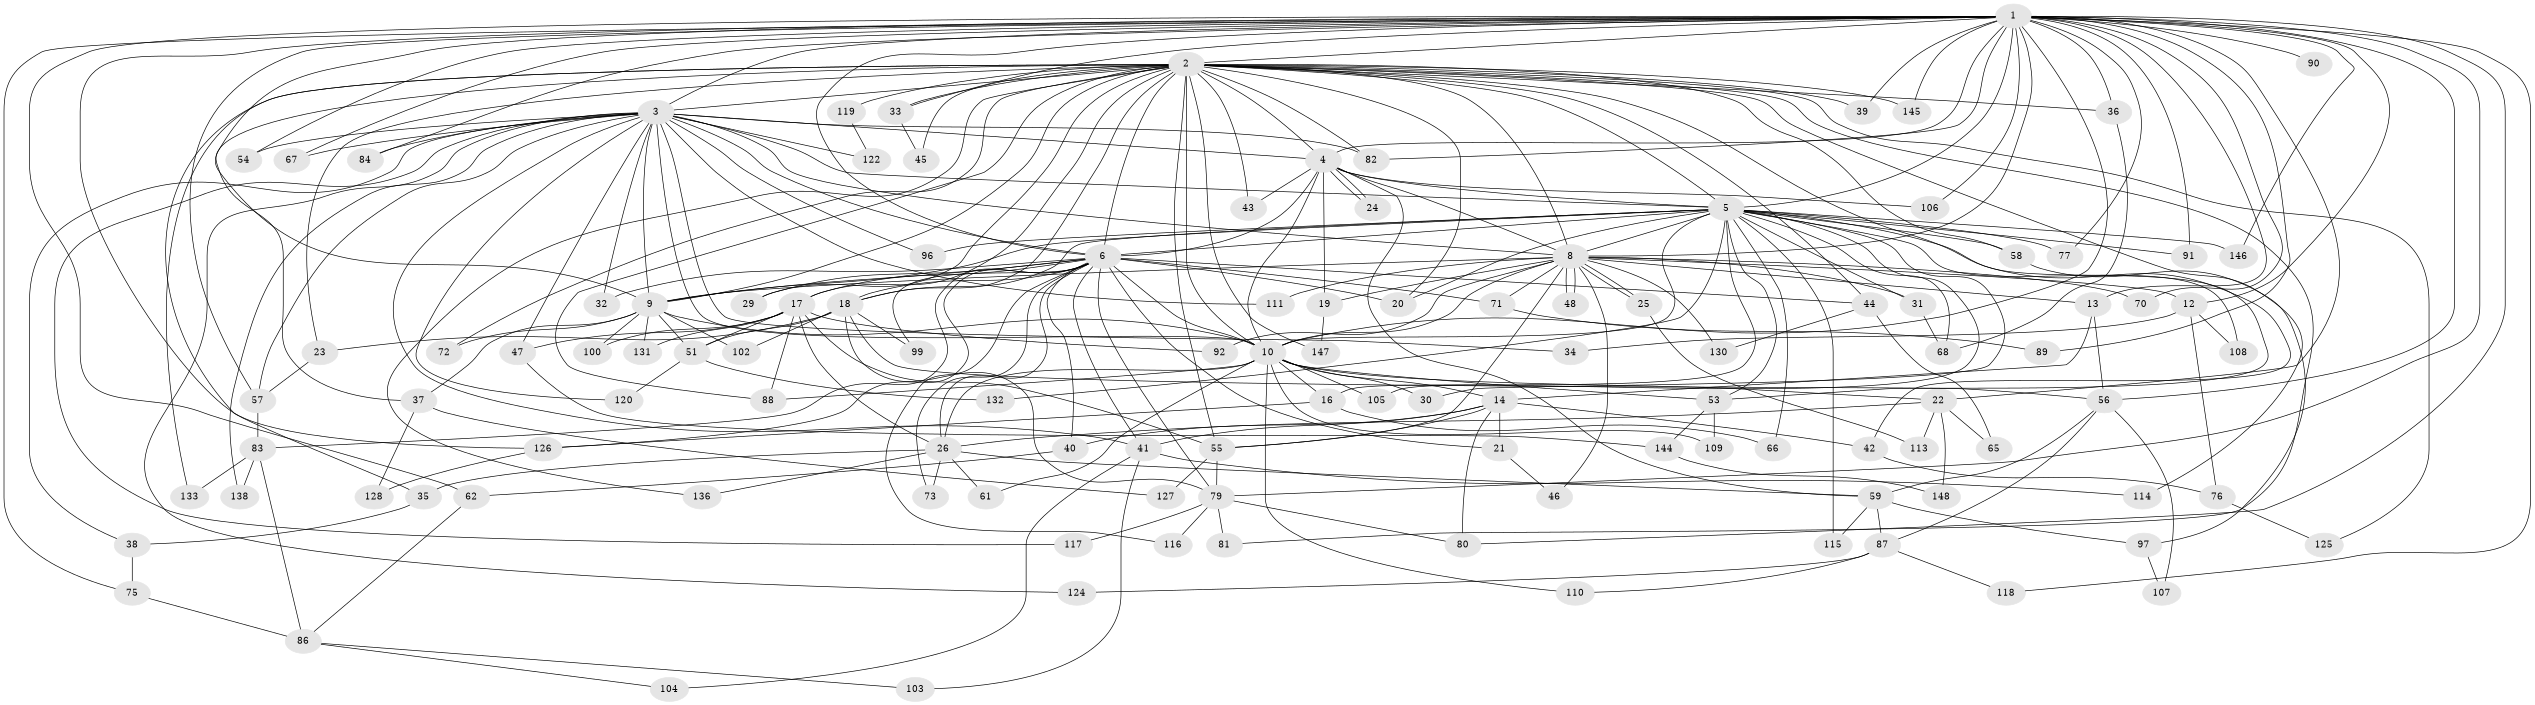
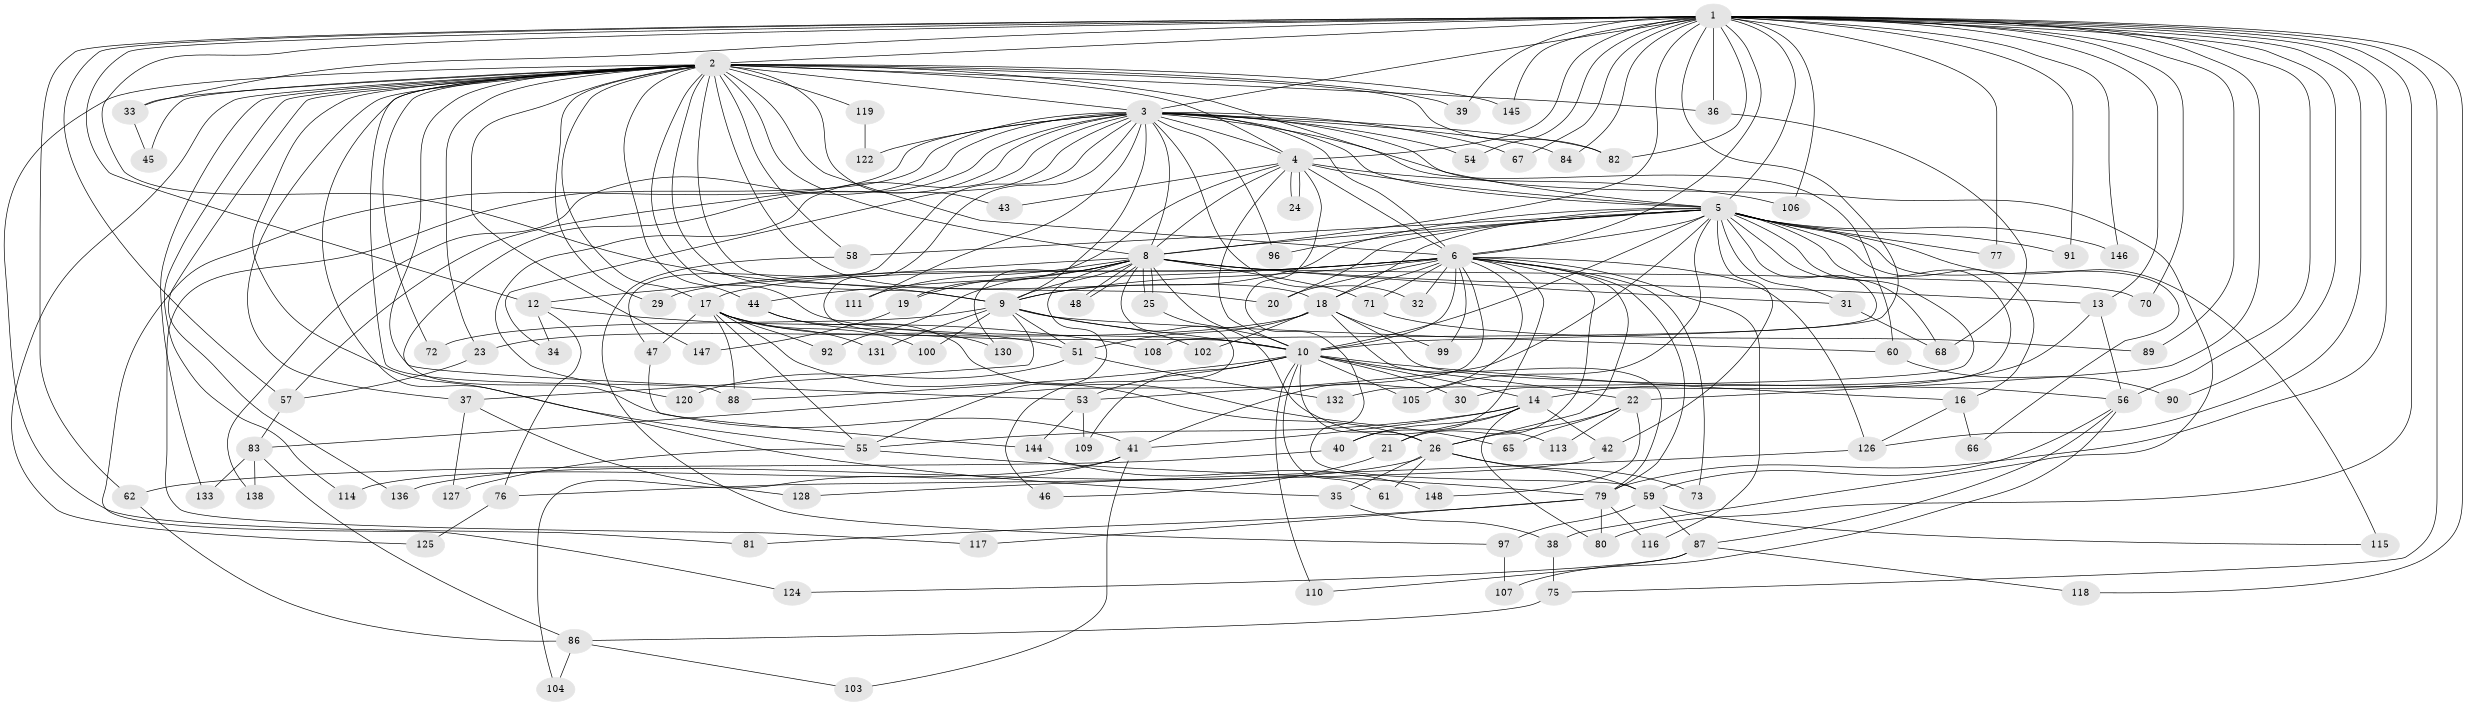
  graph {
    node [color=gray90 style=filled]
    1 [super="+78"]
    2 [super="+7"]
    3 [super="+64"]
    4 [super="+15"]
    5 [super="+63"]
    6 [super="+11"]
    8 [super="+139"]
    9 [super="+50"]
    10 [super="+98"]
    12 [super="+49"]
    13
    22 [super="+141"]
    33
    36 [super="+142"]
    39
    54
    56 [super="+143"]
    57
    62
    67
    70
    75
    77
    79 [super="+129"]
    80 [super="+135"]
    82 [super="+123"]
    84
    89
    90
    91
    106
    118
    126 [super="+137"]
    145
    146
    17 [super="+112"]
    18 [super="+28"]
    20 [super="+52"]
    23 [super="+74"]
    29
    35
    37
    43
    44
    45
    53 [super="+85"]
    55 [super="+93"]
    58
    72
    81
    88
    114
    119
    125
    133
    136
    147
    32
    34
    38
    41 [super="+95"]
    47
+   60
    96
    111
    117
    120
    122
    124
    138
    19
    24
    59 [super="+140"]
    16
    30
    31
    42
    66
    68 [super="+94"]
    105
    108
    115
    132
    21
    26 [super="+27"]
    40
    71
    73
    83 [super="+134"]
    99
    116
    25
    46
    48
    92
    130
    51 [super="+69"]
    100
    102
    131
    14 [super="+101"]
    61
    109
    110
    76
    65
    113
    148
    87
    107
    86 [super="+121"]
    128
    127
    144
    97
    103
    104
    1 -- 2 [weight=2]
    1 -- 3
    1 -- 4
    1 -- 5
    1 -- 6
    1 -- 8
    1 -- 9 [weight=2]
    1 -- 10
    1 -- 12 [weight=2]
    1 -- 13
    1 -- 22
    1 -- 33
    1 -- 36 [weight=2]
    1 -- 39
    1 -- 54
    1 -- 56
    1 -- 57
    1 -- 62
    1 -- 67
    1 -- 70
    1 -- 75
    1 -- 77
    1 -- 79
    1 -- 80
    1 -- 82
    1 -- 84
    1 -- 89
    1 -- 90
    1 -- 91
    1 -- 106
    1 -- 118
    1 -- 126
    1 -- 145
    1 -- 146
    2 -- 3 [weight=2]
    2 -- 4 [weight=3]
    2 -- 5 [weight=2]
    2 -- 6 [weight=3]
    2 -- 8 [weight=2]
    2 -- 9 [weight=2]
    2 -- 10 [weight=2]
    2 -- 33
    2 -- 36
    2 -- 39
    2 -- 82
    2 -- 145
    2 -- 17
    2 -- 18
    2 -- 20
    2 -- 23
    2 -- 29
    2 -- 35
    2 -- 37
    2 -- 43
    2 -- 44
    2 -- 45
    2 -- 53
    2 -- 55
    2 -- 58
    2 -- 72
    2 -- 81
    2 -- 88
    2 -- 114
    2 -- 119 [weight=2]
    2 -- 125
    2 -- 133
    2 -- 136
    2 -- 147
    3 -- 4
    3 -- 5
    3 -- 6
    3 -- 8
    3 -- 9
    3 -- 10 [weight=2]
    3 -- 54
    3 -- 57
    3 -- 67
    3 -- 82
    3 -- 84
    3 -- 32
    3 -- 34
    3 -- 38
    3 -- 41
    3 -- 47
+   3 -- 60
    3 -- 96
    3 -- 111
    3 -- 117
    3 -- 120
    3 -- 122
    3 -- 124
    3 -- 138
    4 -- 5
    4 -- 6
    4 -- 8
    4 -- 10
    4 -- 106
    4 -- 43
    4 -- 19
    4 -- 24
    4 -- 24
    4 -- 59
    5 -- 6
    5 -- 8
    5 -- 9
    5 -- 10
    5 -- 77
    5 -- 91
    5 -- 146
    5 -- 18
    5 -- 20
    5 -- 53
    5 -- 58
    5 -- 96
    5 -- 16
    5 -- 30
    5 -- 31
    5 -- 42
    5 -- 66
    5 -- 68
    5 -- 105
    5 -- 108
    5 -- 115
    5 -- 132
    6 -- 9
    6 -- 10 [weight=2]
    6 -- 79
    6 -- 126
    6 -- 17
    6 -- 18
    6 -- 20
    6 -- 29
    6 -- 44
    6 -- 32
    6 -- 41
    6 -- 21
    6 -- 26
    6 -- 40
    6 -- 71
    6 -- 73
    6 -- 83 [weight=2]
    6 -- 99
    6 -- 116
    8 -- 9
    8 -- 10
    8 -- 12
    8 -- 13
    8 -- 70
    8 -- 55
    8 -- 111
    8 -- 19
    8 -- 31
    8 -- 71
    8 -- 25
    8 -- 25
    8 -- 46
    8 -- 48
    8 -- 48
    8 -- 92
    8 -- 130
    9 -- 10 [weight=2]
    9 -- 37
    9 -- 72
+   9 -- 60
    9 -- 51
    9 -- 100
    9 -- 102
    9 -- 131
    10 -- 22
    10 -- 53
    10 -- 88
    10 -- 16
    10 -- 30
    10 -- 105
    10 -- 26
    10 -- 14
    10 -- 61
    10 -- 109
    10 -- 110
    12 -- 34
    12 -- 108
    12 -- 76
    13 -- 56
    13 -- 14
    22 -- 26
    22 -- 65
    22 -- 113
    22 -- 148
    33 -- 45
    36 -- 68
    56 -- 59
    56 -- 87
    56 -- 107
    57 -- 83
    62 -- 86
    75 -- 86
    79 -- 80
    79 -- 81
    79 -- 117
    79 -- 116
    126 -- 128
    17 -- 55
    17 -- 88
    17 -- 47
    17 -- 26
    17 -- 92
    17 -- 51
    17 -- 100
    17 -- 131
    18 -- 56
    18 -- 79
    18 -- 23
    18 -- 99
    18 -- 51
    18 -- 102
    23 -- 57
    35 -- 38
    37 -- 128
    37 -- 127
    44 -- 130
    44 -- 65
    53 -- 109
    53 -- 144
    55 -- 79
    55 -- 127
    58 -- 97
    119 -- 122
    38 -- 75
    41 -- 114
    41 -- 103
    41 -- 104
    47 -- 144
+   60 -- 90
    19 -- 147
    59 -- 115
    59 -- 87
    59 -- 97
    16 -- 126
    16 -- 66
    31 -- 68
    42 -- 76
    21 -- 46
    26 -- 35
    26 -- 136
    26 -- 59
    26 -- 73
    26 -- 61
    40 -- 62
    71 -- 89
    83 -- 133
    83 -- 138
    83 -- 86
    25 -- 113
    51 -- 120
    51 -- 132
    14 -- 80
    14 -- 55
    14 -- 41
    14 -- 42
    14 -- 21
    14 -- 40
    76 -- 125
    87 -- 118
    87 -- 124
    87 -- 110
    86 -- 103
    86 -- 104
    144 -- 148
    97 -- 107
  }
